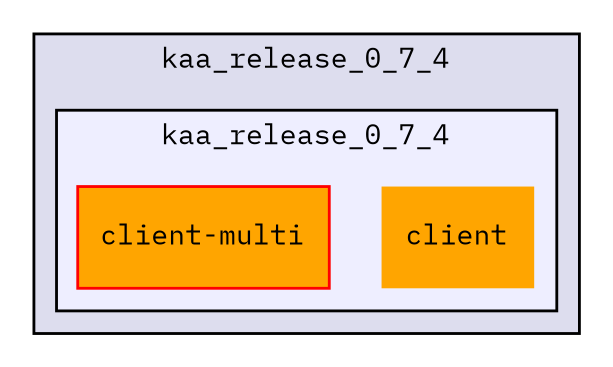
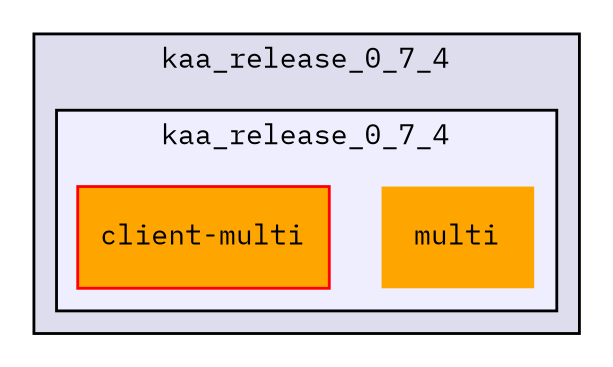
  digraph {
    compound=true
    fontname="IBM Plex Mono"
    node [fontname="IBM Plex Mono" fontsize=10 style=filled fillcolor=orange]
-   n1 [label=client shape=plaintext]
+   n1 [label=multi shape=plaintext]
    n2 [color=red label="client-multi" shape=box]
    subgraph cluster_1 {
      bgcolor="#ddddee"
      fontsize=10
      label=kaa_release_0_7_4
      pencolor=black
      subgraph cluster_2 {
        bgcolor="#eeeeff"
        fontsize=10
        pencolor=black
        n1
        n2
      }
    }
  }
